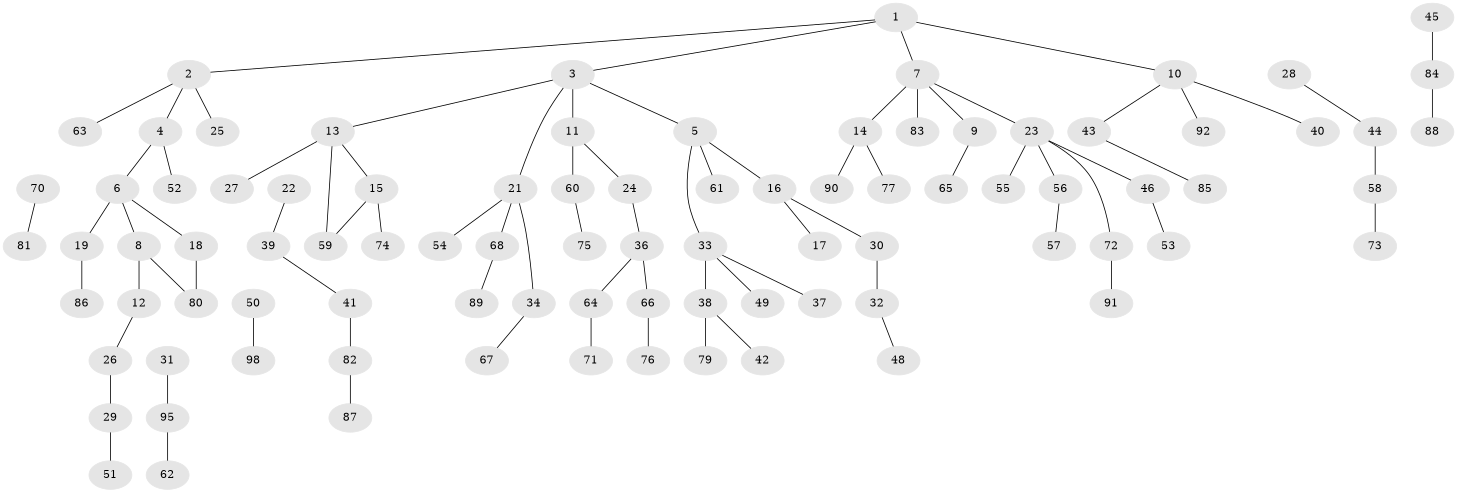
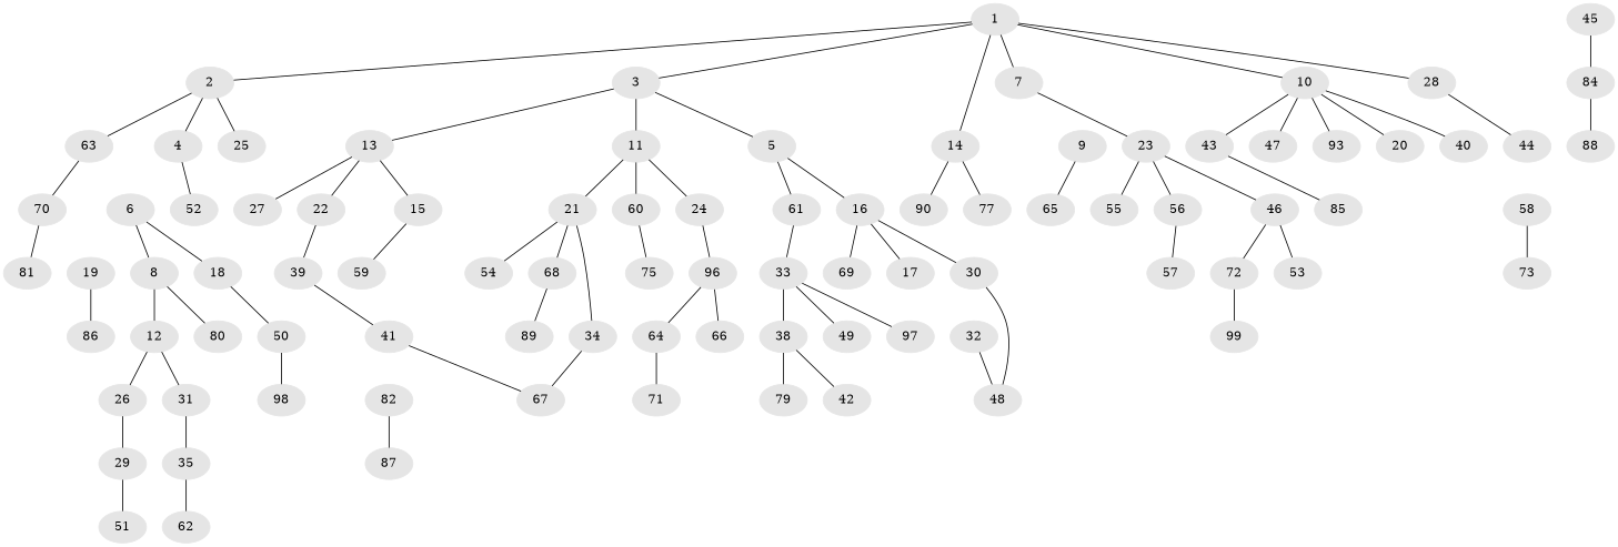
  graph {
    node [color=gray90 style=filled]
    1
    2
    3
    7
    10
    28
    4
    25
    63
    5
    11
    13
    21
    9
    14
    23
-   83
+   20
    40
    43
-   92
+   47
+   92 [label=93]
    44
    6
    52
    70
    16
    33
    61
    24
    60
    15
    22
    27
    34
    54
    68
    8
    18
    19
    17
    30
-   37
+   69
+   37 [label=97]
    38
    49
    12
    80
    50
    86
    65
    77
    90
    46
    55
    56
    72
    26
    31
    85
-   36
+   36 [label=96]
    75
    29
-   35 [label=95]
+   35
    59
-   74
    39
    32
    45
    84
    n71 [label=98]
    67
    89
    41
    53
    57
-   91
+   91 [label=99]
    64
    66
    51
    58
    48
    62
    42
    79
    71
-   76
    82
    87
    73
    88
    81
    1 -- 2
    1 -- 3
    1 -- 7
    1 -- 10
+   1 -- 28
    2 -- 4
    2 -- 25
    2 -- 63
    3 -- 5
    3 -- 11
    3 -- 13
-   3 -- 21
-   7 -- 9
-   7 -- 14
+   11 -- 21
+   1 -- 14
    7 -- 23
-   7 -- 83
+   10 -- 20
    10 -- 40
    10 -- 43
+   10 -- 47
    10 -- 92
    28 -- 44
-   4 -- 6
    4 -- 52
+   63 -- 70
    5 -- 16
-   5 -- 33
+   61 -- 33
    5 -- 61
    11 -- 24
    11 -- 60
    13 -- 15
-   13 -- 59
+   13 -- 22
    13 -- 27
    21 -- 34
    21 -- 54
    21 -- 68
    9 -- 65
    14 -- 77
    14 -- 90
    23 -- 46
    23 -- 55
    23 -- 56
-   23 -- 72
+   46 -- 72
    43 -- 85
-   44 -- 58
    6 -- 8
    6 -- 18
-   6 -- 19
    70 -- 81
    16 -- 17
    16 -- 30
+   16 -- 69
    33 -- 37
    33 -- 38
    33 -- 49
    24 -- 36
    60 -- 75
    15 -- 59
-   15 -- 74
    22 -- 39
    34 -- 67
    68 -- 89
    8 -- 12
    8 -- 80
-   18 -- 80
+   18 -- 50
    19 -- 86
-   30 -- 32
+   30 -- 48
    38 -- 42
    38 -- 79
    12 -- 26
+   12 -- 31
    50 -- n71
    46 -- 53
    56 -- 57
    72 -- 91
    26 -- 29
    31 -- 35
    36 -- 64
    36 -- 66
    29 -- 51
    35 -- 62
    39 -- 41
    32 -- 48
    45 -- 84
    84 -- 88
-   41 -- 82
+   41 -- 67
    64 -- 71
-   66 -- 76
    58 -- 73
    82 -- 87
  }
